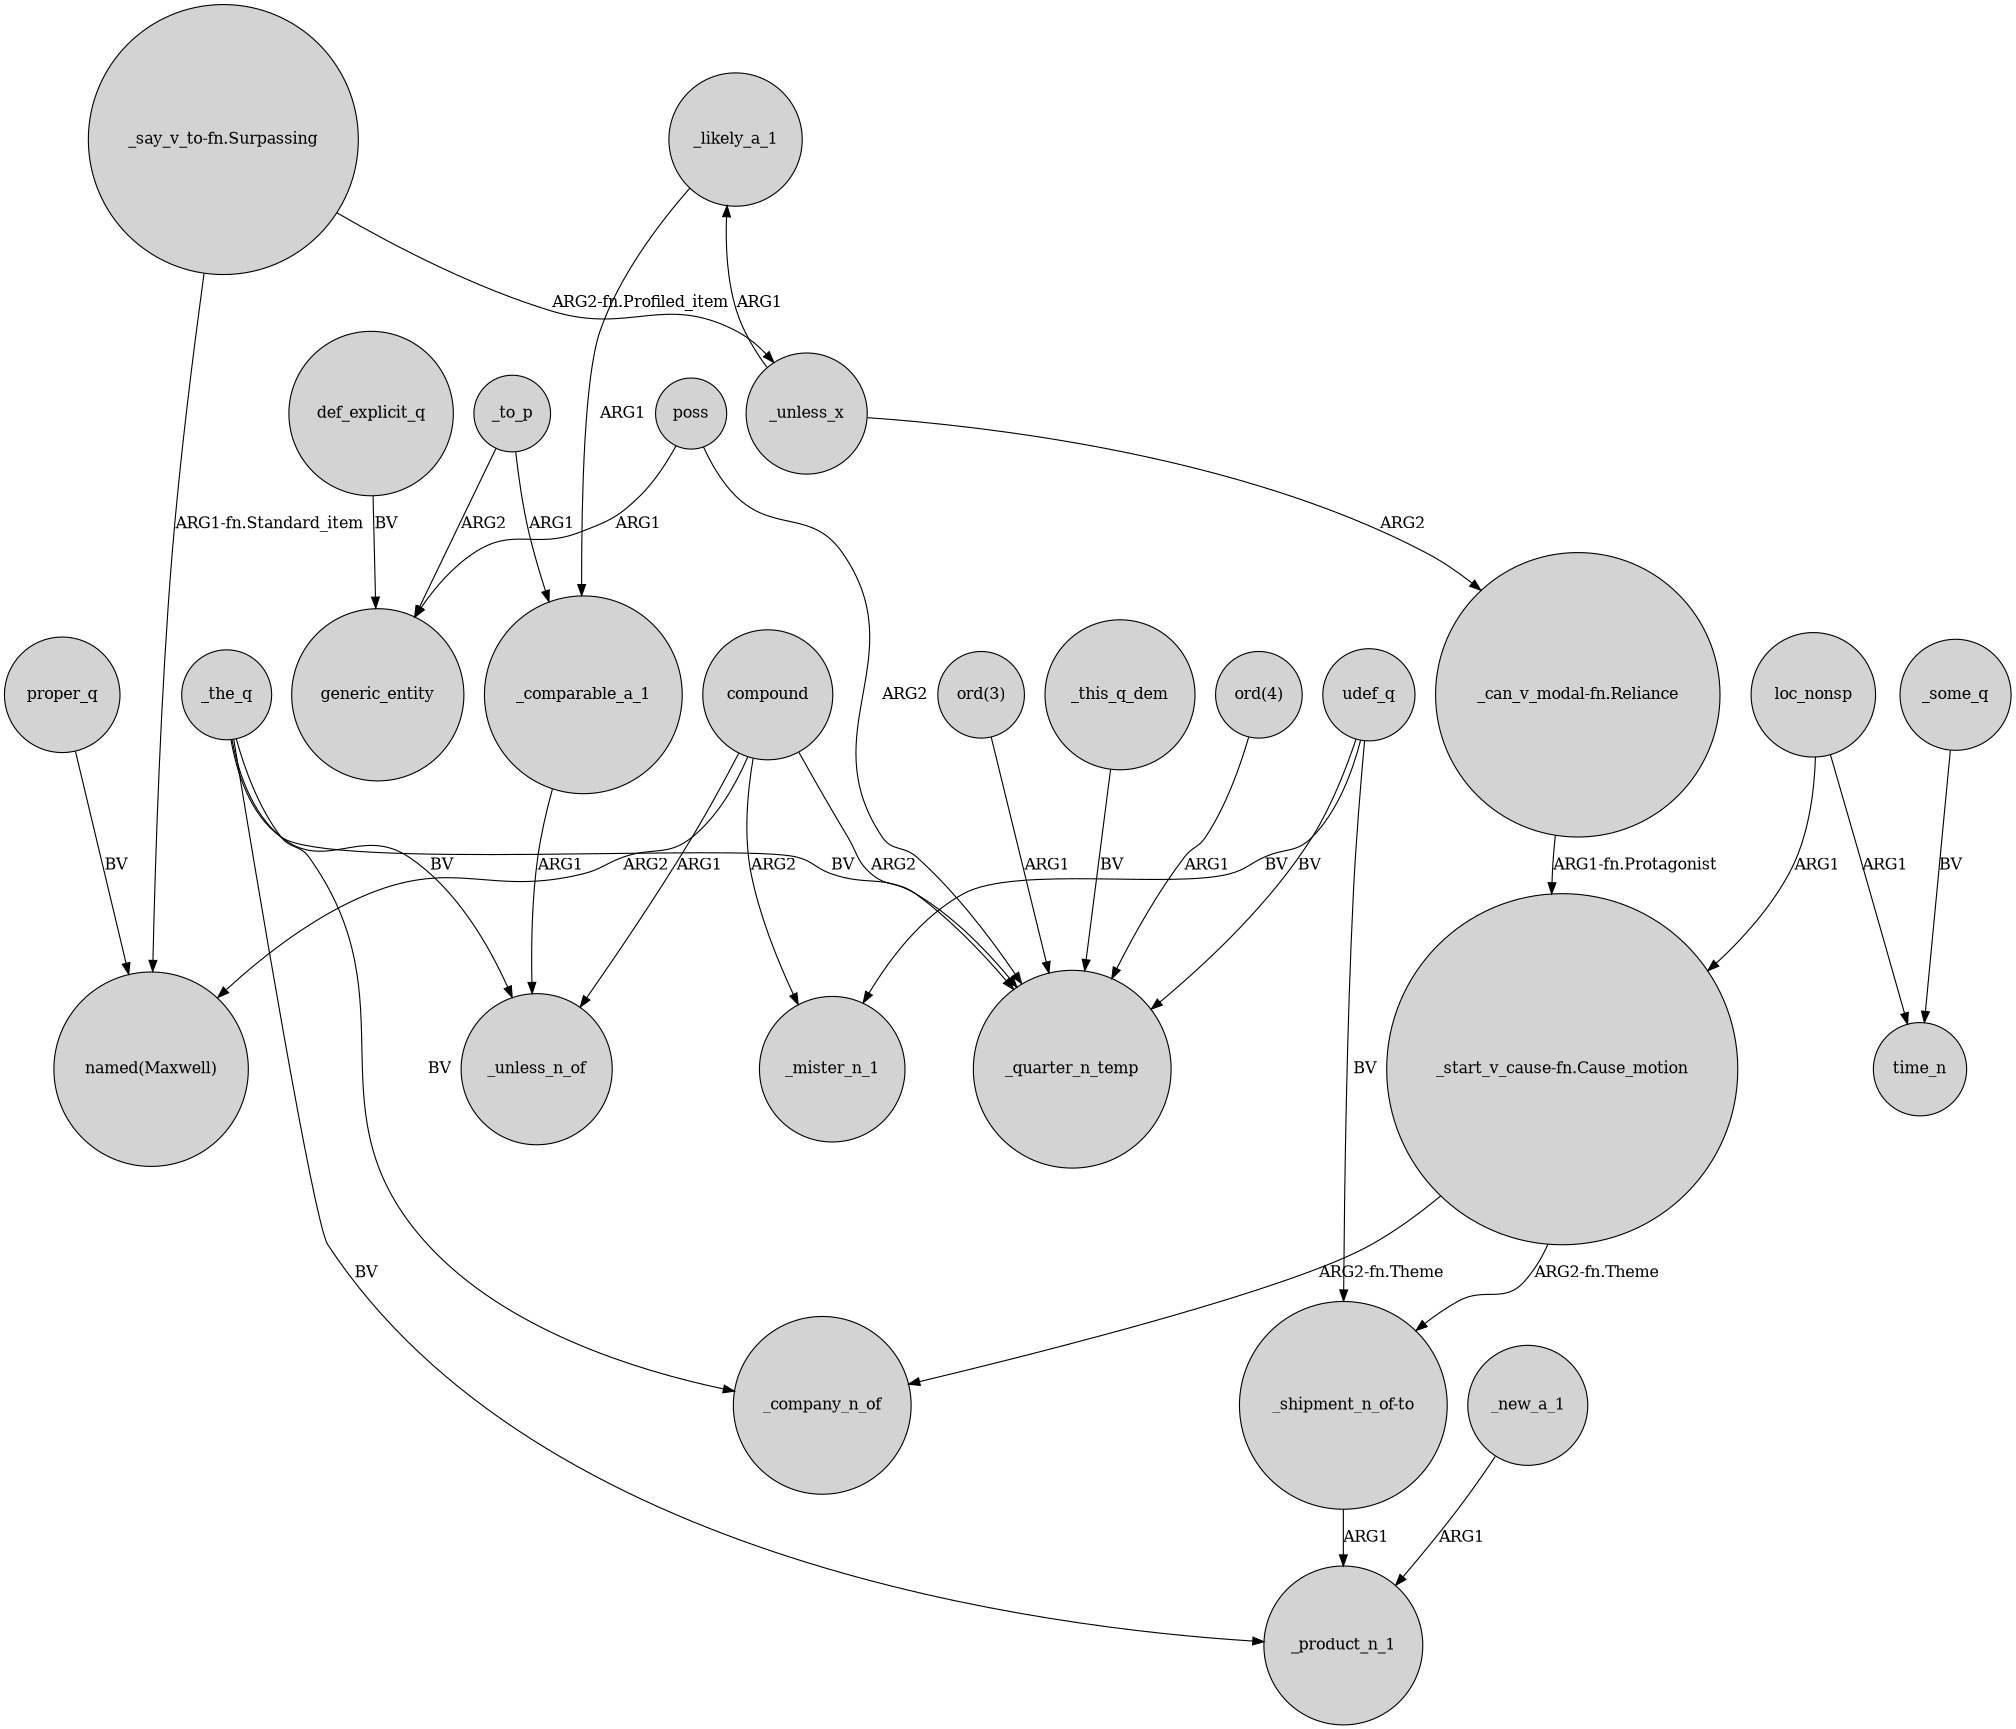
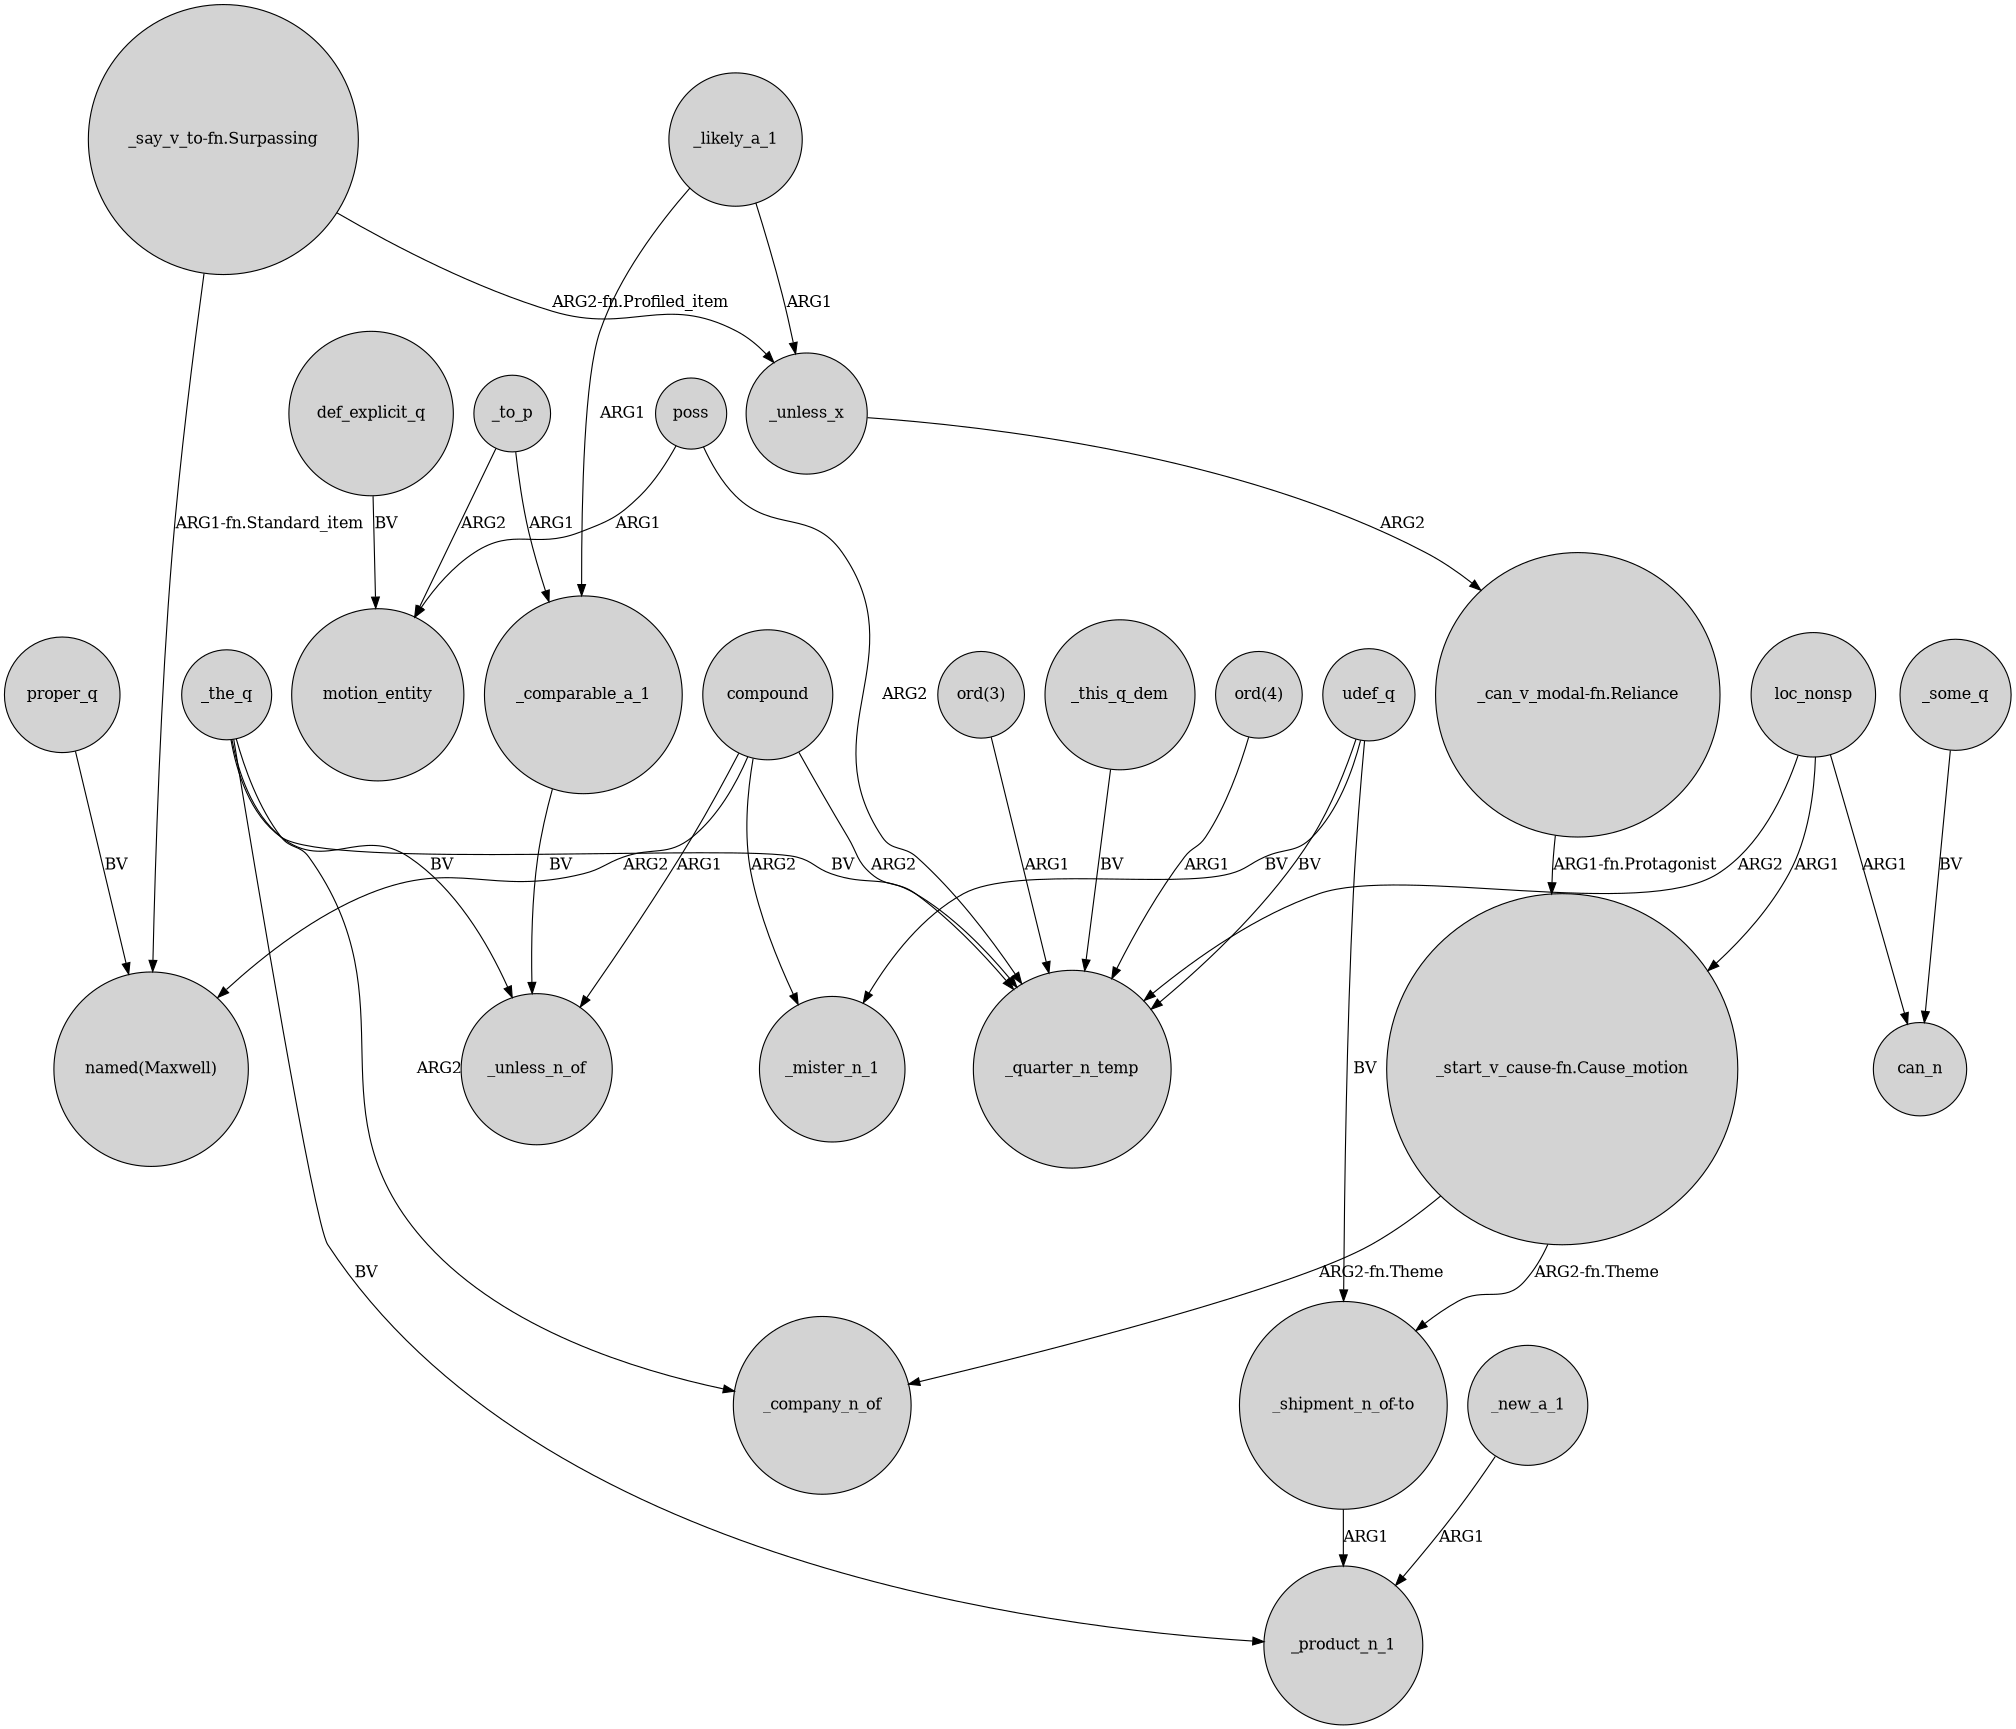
  digraph {
    node [shape=circle style=filled]
    "_can_v_modal-fn.Reliance"
    "_start_v_cause-fn.Cause_motion"
    "_shipment_n_of-to"
    _company_n_of
    _product_n_1
    compound
    _mister_n_1
    _quarter_n_temp
    n9 [label=_unless_n_of]
    "named(Maxwell)"
    _to_p
-   generic_entity
+   generic_entity [label=motion_entity]
    _comparable_a_1
    def_explicit_q
    "ord(3)"
    _the_q
    loc_nonsp
-   time_n
+   time_n [label=can_n]
    "_say_v_to-fn.Surpassing"
    _unless_x
    _likely_a_1
    udef_q
    poss
    _new_a_1
    _some_q
    proper_q
    _this_q_dem
    "ord(4)"
    "_can_v_modal-fn.Reliance" -> "_start_v_cause-fn.Cause_motion" [label="ARG1-fn.Protagonist"]
    "_start_v_cause-fn.Cause_motion" -> "_shipment_n_of-to" [label="ARG2-fn.Theme"]
    "_start_v_cause-fn.Cause_motion" -> _company_n_of [label="ARG2-fn.Theme"]
    "_shipment_n_of-to" -> _product_n_1 [label=ARG1]
    compound -> _mister_n_1 [label=ARG2]
    compound -> _quarter_n_temp [label=ARG2]
    compound -> n9 [label=ARG1]
    compound -> "named(Maxwell)" [label=ARG2]
    _to_p -> generic_entity [label=ARG2]
    _to_p -> _comparable_a_1 [label=ARG1]
-   _comparable_a_1 -> n9 [label=ARG1]
+   _comparable_a_1 -> n9 [label=BV]
    def_explicit_q -> generic_entity [label=BV]
    "ord(3)" -> _quarter_n_temp [label=ARG1]
-   _the_q -> _company_n_of [label=BV]
+   _the_q -> _company_n_of [label=ARG2]
    _the_q -> _product_n_1 [label=BV]
    _the_q -> _quarter_n_temp [label=BV]
    _the_q -> n9 [label=BV]
    loc_nonsp -> "_start_v_cause-fn.Cause_motion" [label=ARG1]
+   loc_nonsp -> _quarter_n_temp [label=ARG2]
    loc_nonsp -> time_n [label=ARG1]
    "_say_v_to-fn.Surpassing" -> "named(Maxwell)" [label="ARG1-fn.Standard_item"]
    "_say_v_to-fn.Surpassing" -> _unless_x [label="ARG2-fn.Profiled_item"]
    _unless_x -> "_can_v_modal-fn.Reliance" [label=ARG2]
-   _unless_x -> _likely_a_1 [label=ARG1]
+   _likely_a_1 -> _unless_x [label=ARG1]
    _likely_a_1 -> _comparable_a_1 [label=ARG1]
    udef_q -> "_shipment_n_of-to" [label=BV]
    udef_q -> _mister_n_1 [label=BV]
    udef_q -> _quarter_n_temp [label=BV]
    poss -> _quarter_n_temp [label=ARG2]
    poss -> generic_entity [label=ARG1]
    _new_a_1 -> _product_n_1 [label=ARG1]
    _some_q -> time_n [label=BV]
    proper_q -> "named(Maxwell)" [label=BV]
    _this_q_dem -> _quarter_n_temp [label=BV]
    "ord(4)" -> _quarter_n_temp [label=ARG1]
  }
